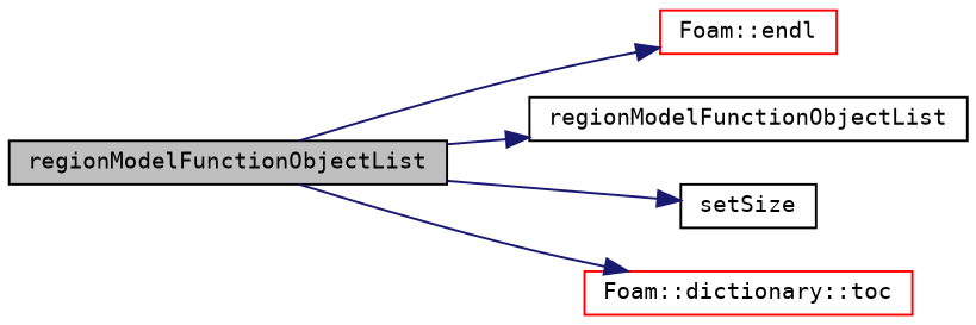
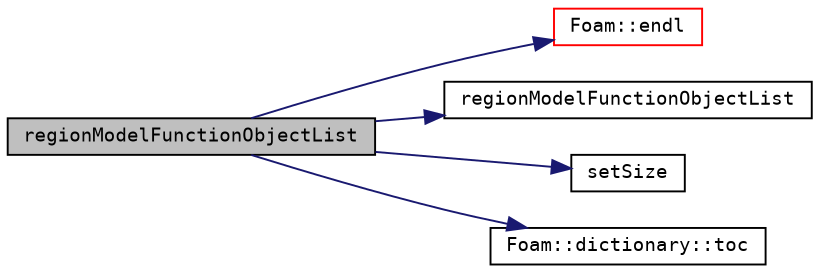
  digraph {
    rankdir=LR
    fontname="DejaVu Sans Mono"
    node [color=black fontname="DejaVu Sans Mono" fontsize=10 shape=record]
    edge [color=midnightblue fontname="DejaVu Sans Mono" fontsize=10 labelfontname=FreeSans labelfontsize=10 style=solid]
    n1 [fillcolor=grey75 fontcolor=black height=0.2 label=regionModelFunctionObjectList style=filled width=0.4]
    n2 [color=red height=0.2 label="Foam::endl" width=0.4]
    n3 [height=0.2 label=regionModelFunctionObjectList width=0.4]
    n4 [height=0.2 label=setSize width=0.4]
-   n5 [color=red height=0.2 label="Foam::dictionary::toc" width=0.4]
+   n5 [height=0.2 label="Foam::dictionary::toc" width=0.4]
    n1 -> n2
    n1 -> n3
    n1 -> n4
    n1 -> n5
  }
